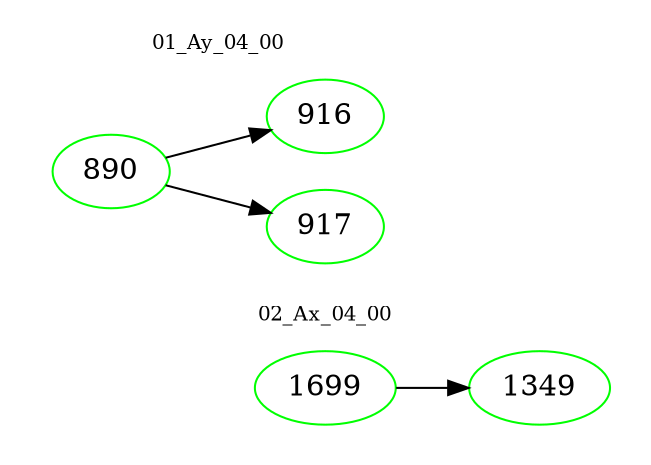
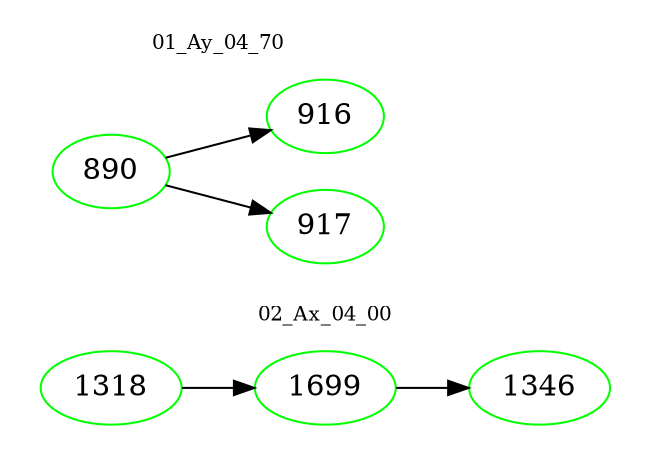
  digraph {
    rankdir=LR
    node [color=green]
    edge [color=black]
+   n1 [label=1318]
    n2 [label=1699]
-   n3 [label=1349]
+   n3 [label=1346]
    n4 [label=917]
    n5 [label=890]
    n6 [label=916]
    subgraph cluster_1 {
      color=white
      fontsize=10
      label="02_Ax_04_00"
+     n1
      n2
      n3
    }
    subgraph cluster_2 {
      color=white
      fontsize=10
-     label="01_Ay_04_00"
+     label="01_Ay_04_70"
      n4
      n5
      n6
    }
+   n1 -> n2
    n2 -> n3
    n5 -> n4
    n5 -> n6
  }
